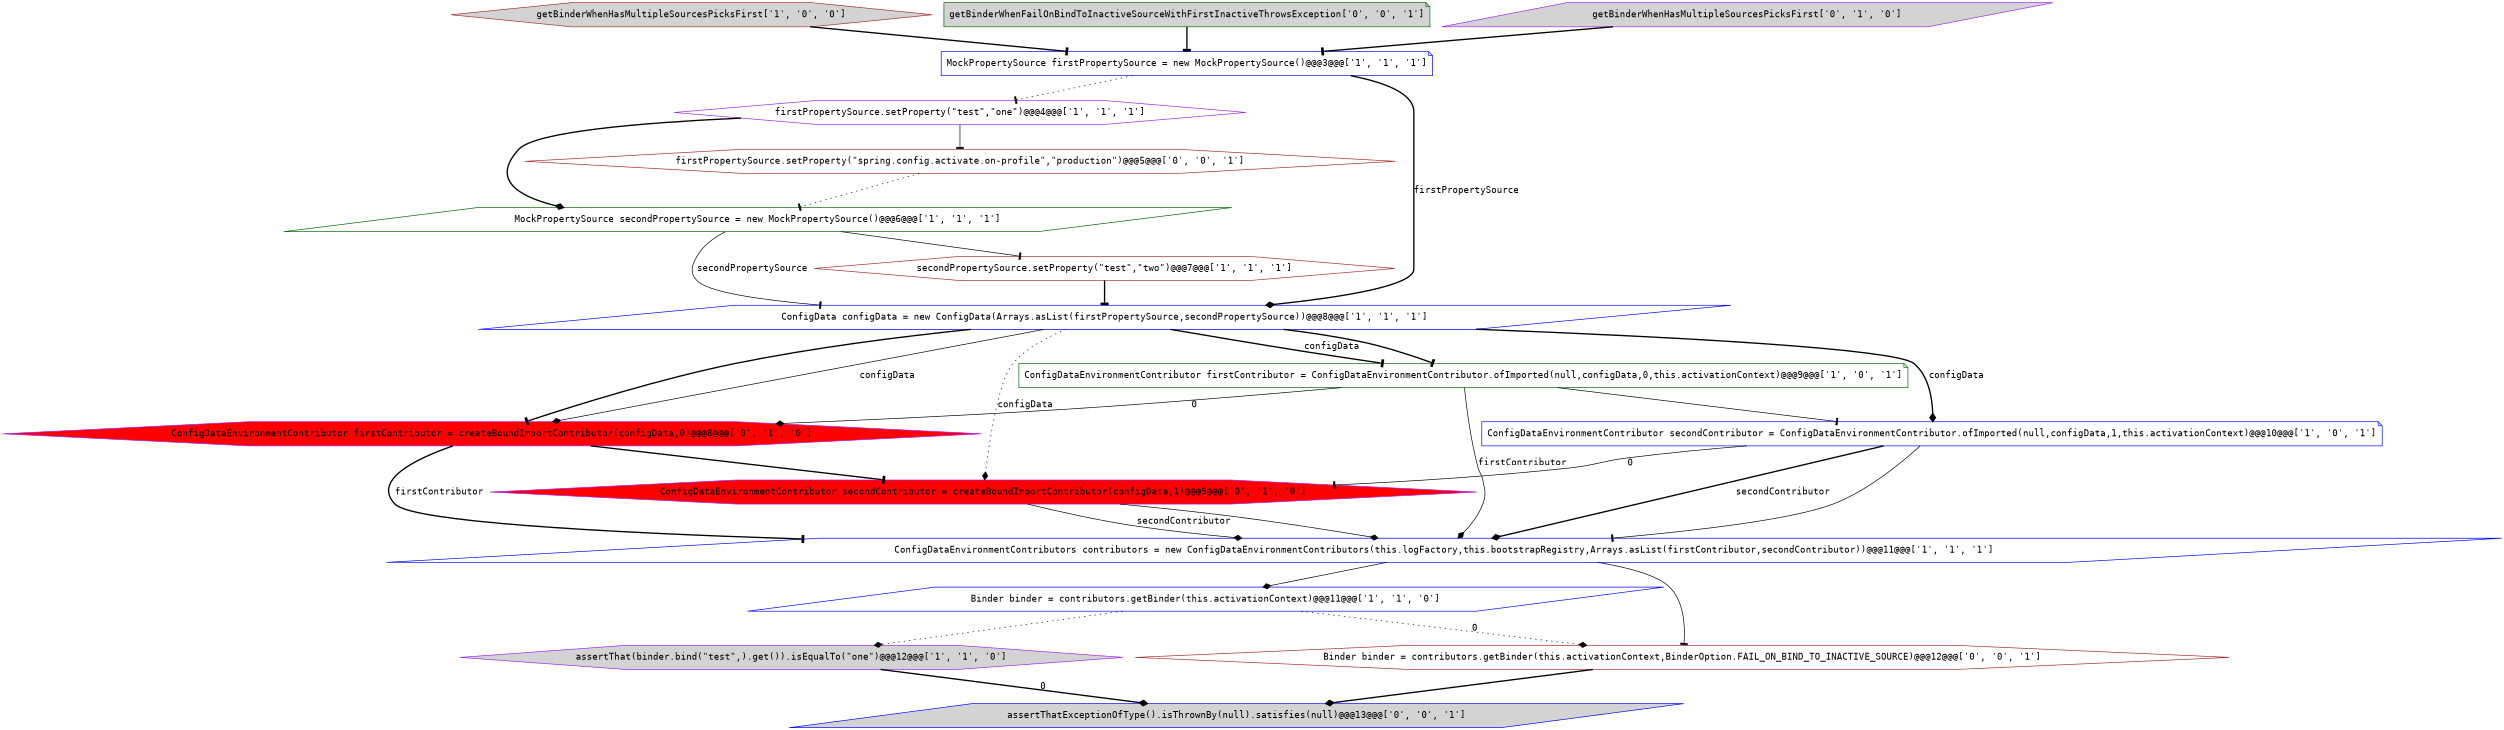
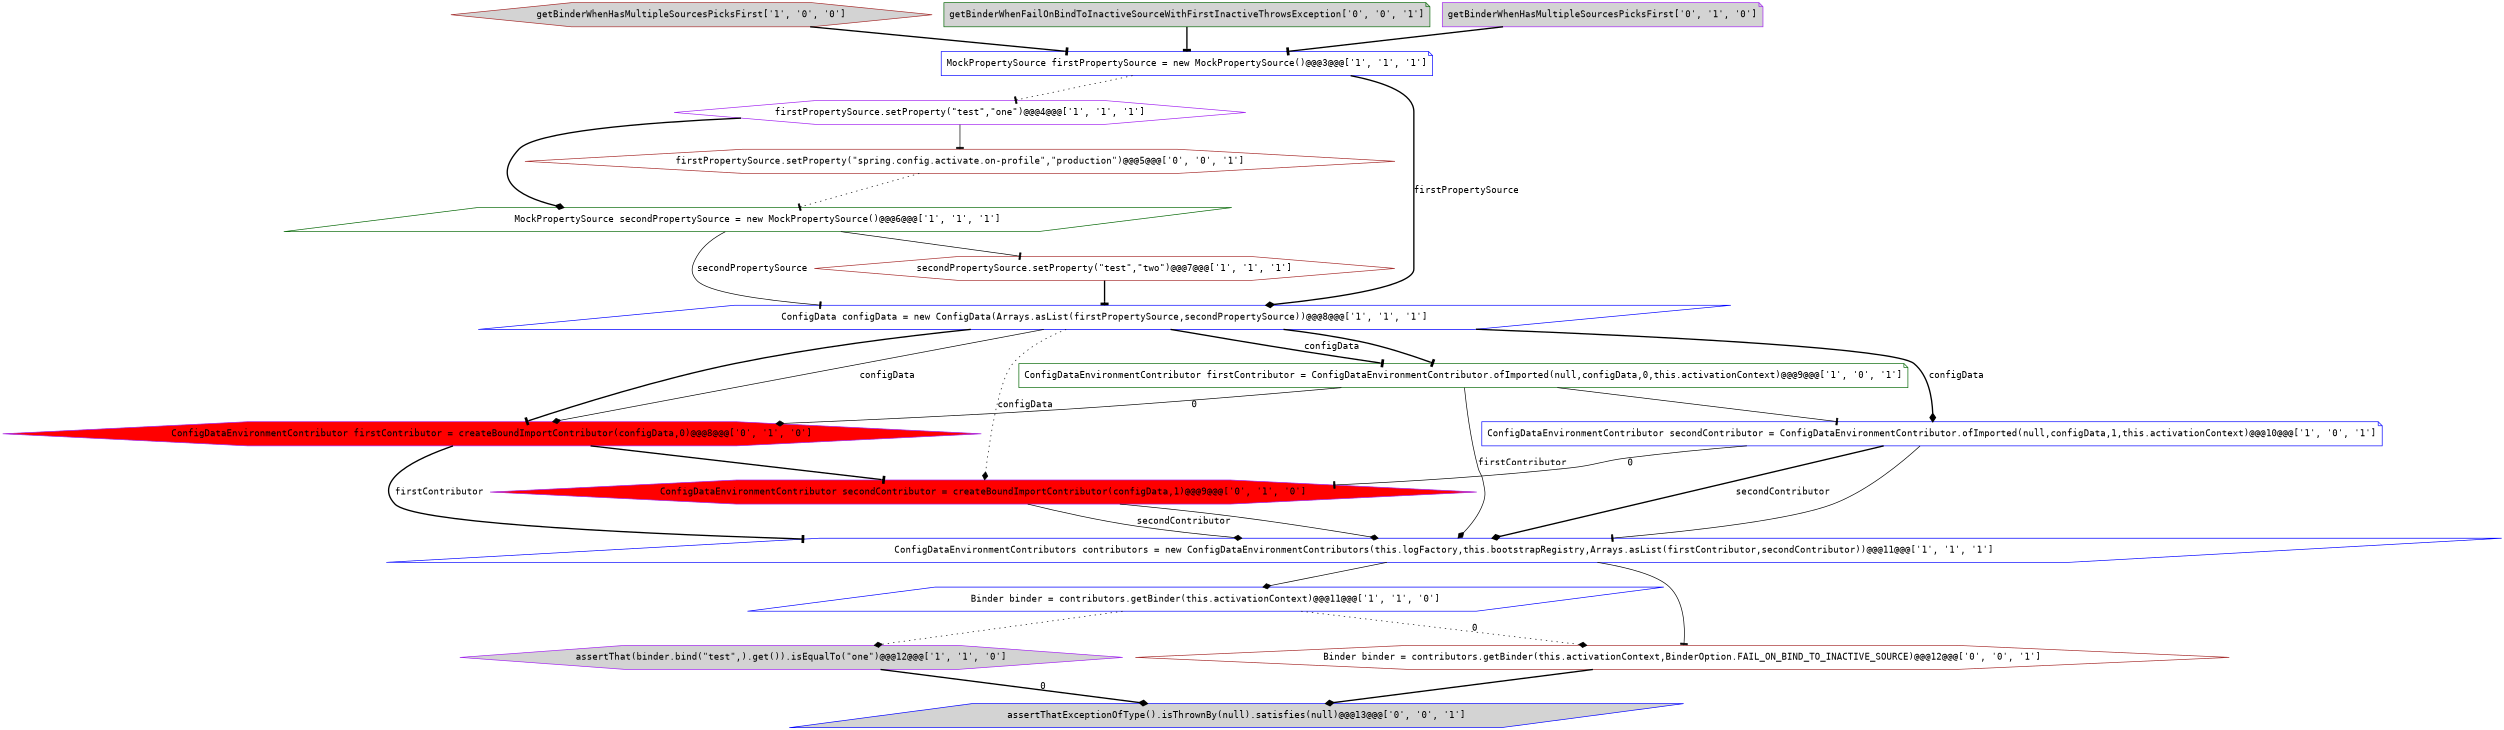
  digraph {
    fontname="DejaVu Sans Mono"
    node [fillcolor=white shape=hexagon style=filled color=blue fontname="DejaVu Sans Mono"]
    edge [style=bold arrowhead=tee fontname="DejaVu Sans Mono"]
    n1 [label="firstPropertySource.setProperty(\"test\",\"one\")@@@4@@@['1', '1', '1']" color=purple]
    n2 [label="MockPropertySource secondPropertySource = new MockPropertySource()@@@6@@@['1', '1', '1']" shape=parallelogram color=darkgreen]
    n3 [label="firstPropertySource.setProperty(\"spring.config.activate.on-profile\",\"production\")@@@5@@@['0', '0', '1']" color=brown]
    n4 [fillcolor=lightgray label="getBinderWhenHasMultipleSourcesPicksFirst['1', '0', '0']" color=brown]
    n5 [label="MockPropertySource firstPropertySource = new MockPropertySource()@@@3@@@['1', '1', '1']" shape=note]
    n6 [label="secondPropertySource.setProperty(\"test\",\"two\")@@@7@@@['1', '1', '1']" color=brown]
    n7 [label="ConfigData configData = new ConfigData(Arrays.asList(firstPropertySource,secondPropertySource))@@@8@@@['1', '1', '1']" shape=parallelogram]
    n8 [fillcolor=red label="ConfigDataEnvironmentContributor firstContributor = createBoundImportContributor(configData,0)@@@8@@@['0', '1', '0']" color=purple]
    n9 [fillcolor=red label="ConfigDataEnvironmentContributor secondContributor = createBoundImportContributor(configData,1)@@@9@@@['0', '1', '0']" color=purple]
    n10 [label="ConfigDataEnvironmentContributor firstContributor = ConfigDataEnvironmentContributor.ofImported(null,configData,0,this.activationContext)@@@9@@@['1', '0', '1']" shape=note color=darkgreen]
    n11 [label="ConfigDataEnvironmentContributor secondContributor = ConfigDataEnvironmentContributor.ofImported(null,configData,1,this.activationContext)@@@10@@@['1', '0', '1']" shape=note]
    n12 [label="ConfigDataEnvironmentContributors contributors = new ConfigDataEnvironmentContributors(this.logFactory,this.bootstrapRegistry,Arrays.asList(firstContributor,secondContributor))@@@11@@@['1', '1', '1']" shape=parallelogram]
    n13 [label="Binder binder = contributors.getBinder(this.activationContext)@@@11@@@['1', '1', '0']" shape=parallelogram]
    n14 [fillcolor=lightgray label="assertThat(binder.bind(\"test\",).get()).isEqualTo(\"one\")@@@12@@@['1', '1', '0']" color=purple]
    n15 [label="Binder binder = contributors.getBinder(this.activationContext,BinderOption.FAIL_ON_BIND_TO_INACTIVE_SOURCE)@@@12@@@['0', '0', '1']" color=brown]
    n16 [fillcolor=lightgray label="assertThatExceptionOfType().isThrownBy(null).satisfies(null)@@@13@@@['0', '0', '1']" shape=parallelogram]
    n17 [fillcolor=lightgray label="getBinderWhenFailOnBindToInactiveSourceWithFirstInactiveThrowsException['0', '0', '1']" shape=note color=darkgreen]
-   n18 [fillcolor=lightgray label="getBinderWhenHasMultipleSourcesPicksFirst['0', '1', '0']" shape=parallelogram color=purple]
+   n18 [fillcolor=lightgray label="getBinderWhenHasMultipleSourcesPicksFirst['0', '1', '0']" shape=note color=purple]
    n1 -> n2 [arrowhead=diamond]
    n1 -> n3 [style=solid]
    n2 -> n6 [style=solid]
    n2 -> n7 [label=secondPropertySource style=solid]
    n3 -> n2 [style=dotted]
    n4 -> n5
    n5 -> n1 [style=dotted]
    n5 -> n7 [label=firstPropertySource arrowhead=diamond]
    n6 -> n7
    n7 -> n8 [label=configData style=solid arrowhead=diamond]
    n7 -> n8
    n7 -> n9 [label=configData style=dotted arrowhead=diamond]
    n7 -> n10 [label=configData]
    n7 -> n10
    n7 -> n11 [label=configData arrowhead=diamond]
    n8 -> n9
    n8 -> n12 [label=firstContributor]
    n9 -> n12 [label=secondContributor style=solid arrowhead=diamond]
    n9 -> n12 [style=solid arrowhead=diamond]
    n10 -> n8 [label=0 style=solid arrowhead=diamond]
    n10 -> n11 [style=solid]
    n10 -> n12 [label=firstContributor style=solid arrowhead=diamond]
    n11 -> n9 [label=0 style=solid]
    n11 -> n12 [label=secondContributor arrowhead=diamond]
    n11 -> n12 [style=solid]
    n12 -> n13 [style=solid arrowhead=diamond]
    n12 -> n15 [style=solid]
    n13 -> n14 [style=dotted arrowhead=diamond]
    n13 -> n15 [label=0 style=dotted arrowhead=diamond]
    n14 -> n16 [label=0 arrowhead=diamond]
    n15 -> n16 [arrowhead=diamond]
    n17 -> n5
    n18 -> n5
  }
